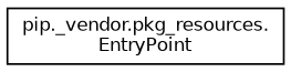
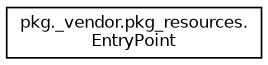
  digraph {
    rankdir=LR
-   n1 [color=black fillcolor=white fontname=Helvetica fontsize=10 height=0.2 label="pip._vendor.pkg_resources.\lEntryPoint" shape=record style=filled width=0.4]
+   n1 [color=black fillcolor=white fontname=Helvetica fontsize=10 height=0.2 label="pkg._vendor.pkg_resources.\lEntryPoint" shape=record style=filled width=0.4]
  }
